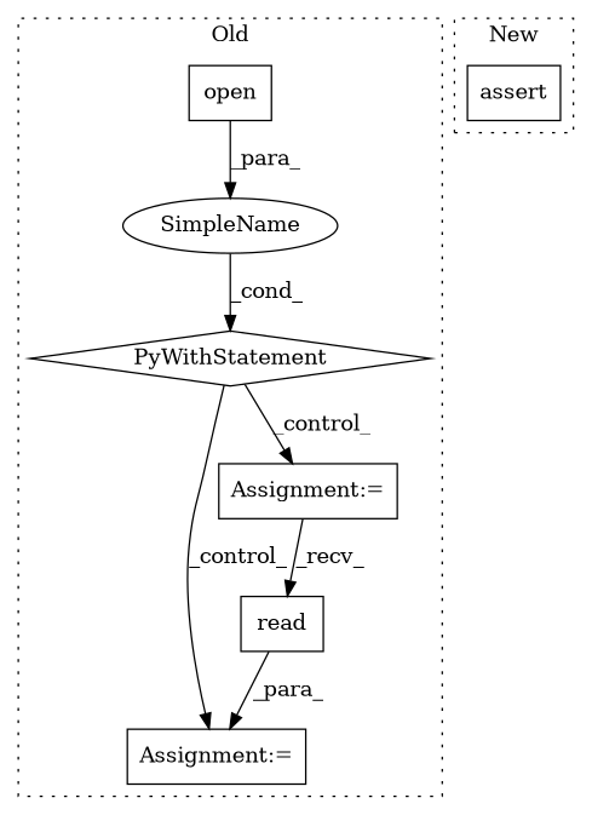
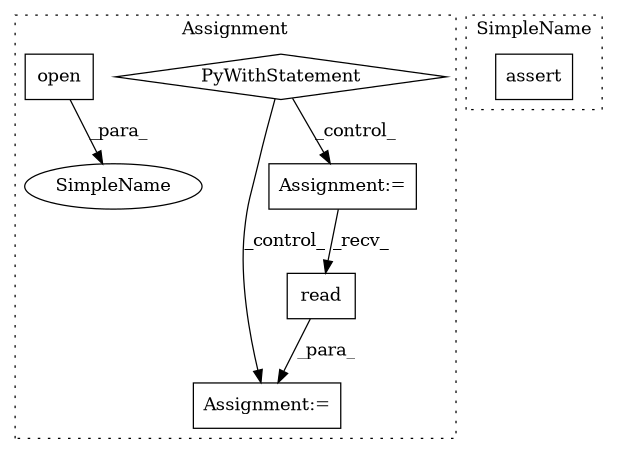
  digraph {
    node [a=32 l=1 shape=box]
    n1 [l=6 label=read s=2611]
    n2 [a=7 label="Assignment:=" s=2608]
    n3 [a=7 label="Assignment:=" s=2584]
    n4 [a=42 label=SimpleName shape=ellipse l=""]
    n5 [a=104 l="10,2" label=PyWithStatement s="2482,2567" shape=diamond]
    n6 [l="5,1" label=open s="2492,2566"]
    n7 [l="13,1" label=assert s="3463,3527"]
    subgraph cluster_1 {
-     label=Old
+     label=Assignment
      style=dotted
      n1
      n2
      n3
      n4
      n5
      n6
    }
    subgraph cluster_2 {
-     label=New
+     label=SimpleName
      style=dotted
      n7
    }
    n1 -> n2 [label=_para_]
    n3 -> n1 [label=_recv_]
-   n4 -> n5 [label=_cond_]
    n5 -> n2 [label=_control_]
    n5 -> n3 [label=_control_]
    n6 -> n4 [label=_para_]
  }
